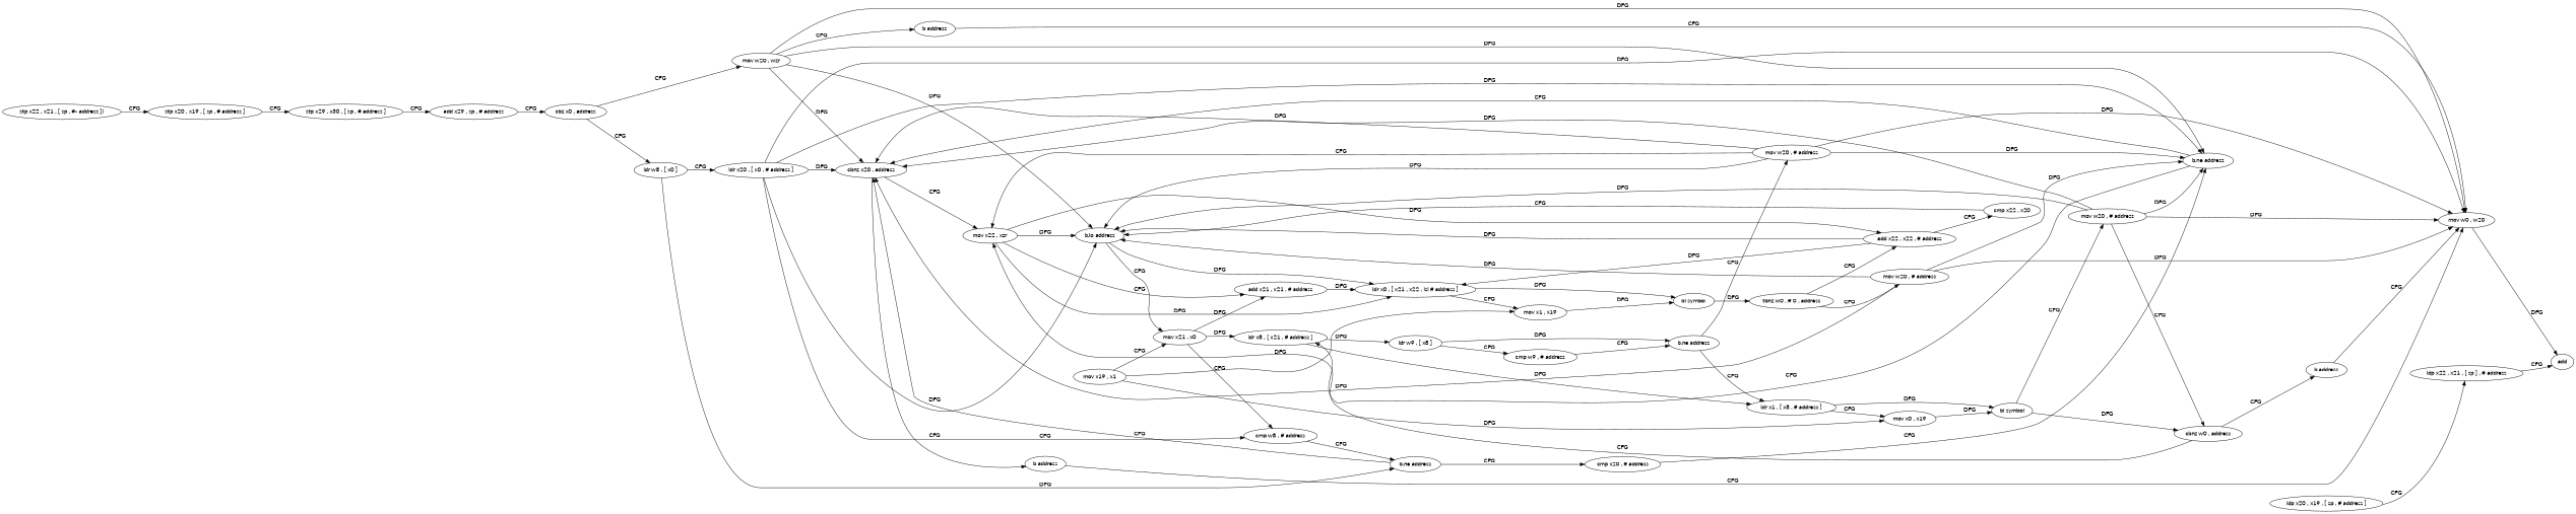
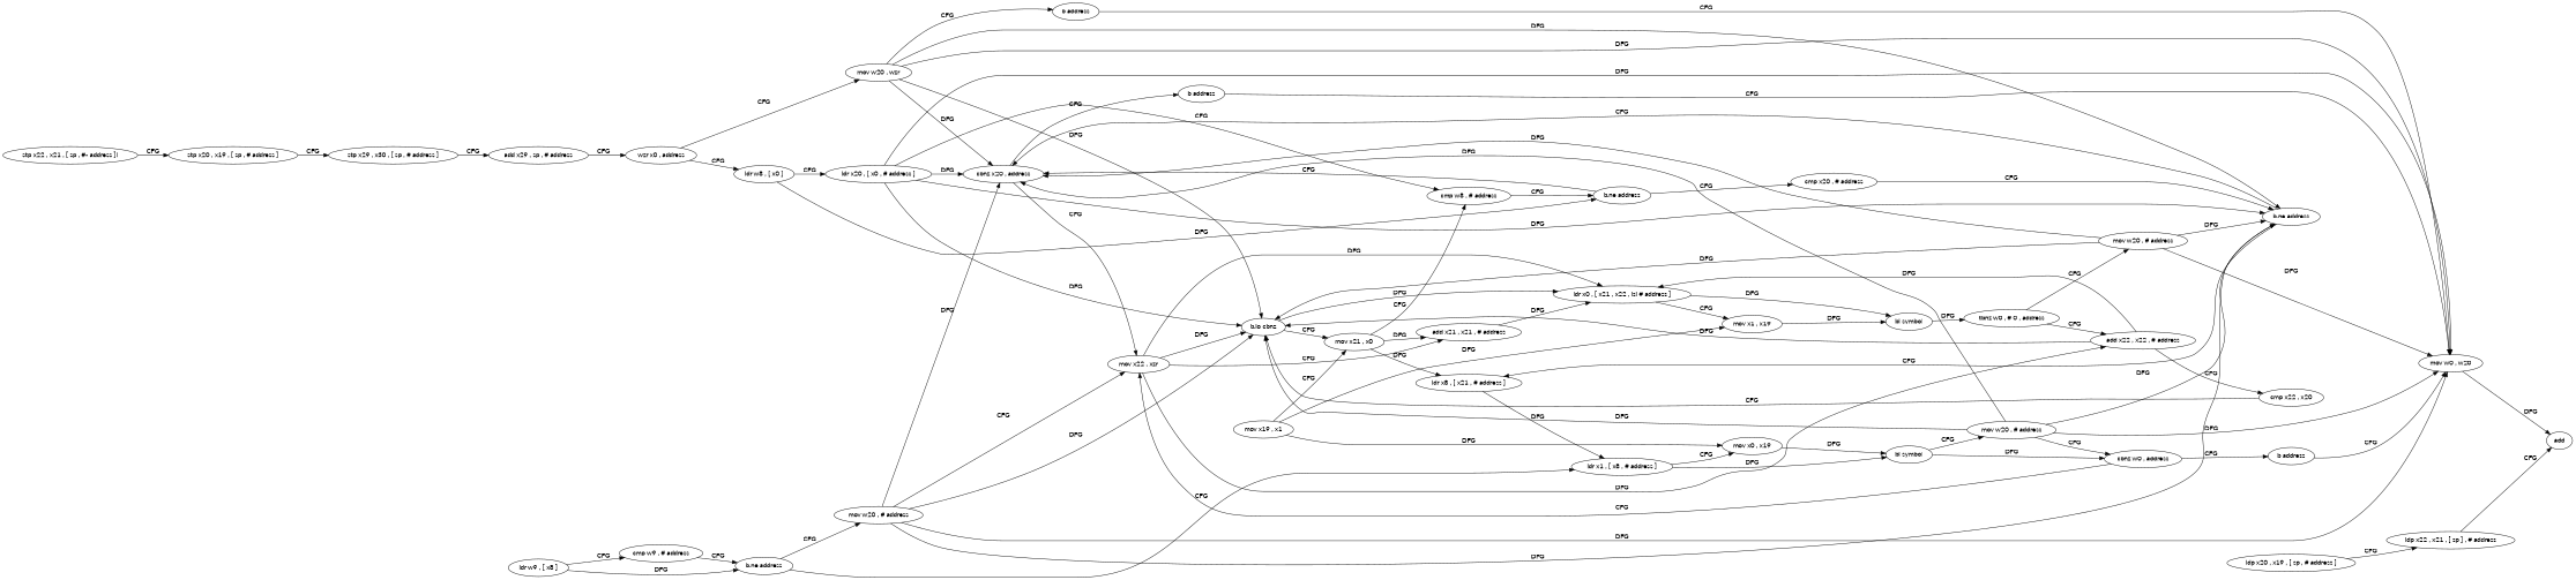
  digraph {
    fontname=Lato
    rankdir=LR
    node [fontname=Lato]
    edge [fontname=Lato]
    n1 [label="stp x22 , x21 , [ sp , #- address ]!"]
    n2 [label="stp x20 , x19 , [ sp , # address ]"]
    n3 [label="stp x29 , x30 , [ sp , # address ]"]
    n4 [label="add x29 , sp , # address"]
-   n5 [label="cbz x0 , address"]
+   n5 [label="wzr x0 , address"]
    n6 [label="mov w20 , wzr"]
    n7 [label="ldr w8 , [ x0 ]"]
    n8 [label="b address"]
    n9 [label="mov w0 , w20"]
    n10 [label="cbnz x20 , address"]
    n11 [label="b.ne address"]
-   n12 [label="b.lo address"]
+   n12 [label="b.lo cbnz"]
    n13 [label="ldr x20 , [ x0 , # address ]"]
    n14 [label="b.ne address"]
    n15 [label=add]
    n16 [label="mov x22 , xzr"]
    n17 [label="b address"]
    n18 [label="ldr x8 , [ x21 , # address ]"]
    n19 [label="mov x21 , x0"]
    n20 [label="ldr x0 , [ x21 , x22 , lsl # address ]"]
    n21 [label="cmp w8 , # address"]
    n22 [label="cmp x20 , # address"]
    n23 [label="mov x19 , x1"]
    n24 [label="mov x0 , x19"]
    n25 [label="mov x1 , x19"]
    n26 [label="add x21 , x21 , # address"]
    n27 [label="bl symbol"]
    n28 [label="bl symbol"]
    n29 [label="ldr w9 , [ x8 ]"]
    n30 [label="ldr x1 , [ x8 , # address ]"]
    n31 [label="add x22 , x22 , # address"]
    n32 [label="ldp x20 , x19 , [ sp , # address ]"]
    n33 [label="ldp x22 , x21 , [ sp ] , # address"]
    n34 [label="cmp x22 , x20"]
    n35 [label="cmp w9 , # address"]
    n36 [label="b.ne address"]
    n37 [label="tbnz w0 , # 0 , address"]
    n38 [label="mov w20 , # address"]
    n39 [label="mov w20 , # address"]
    n40 [label="cbnz w0 , address"]
    n41 [label="mov w20 , # address"]
    n42 [label="b address"]
    n1 -> n2 [label=CFG]
    n2 -> n3 [label=CFG]
    n3 -> n4 [label=CFG]
    n4 -> n5 [label=CFG]
    n5 -> n6 [label=CFG]
    n5 -> n7 [label=CFG]
    n6 -> n8 [label=CFG]
    n6 -> n9 [label=DFG]
    n6 -> n10 [label=DFG]
    n6 -> n11 [label=DFG]
    n6 -> n12 [label=DFG]
    n7 -> n13 [label=CFG]
    n7 -> n14 [label=DFG]
    n8 -> n9 [label=CFG]
    n9 -> n15 [label=DFG]
    n10 -> n16 [label=CFG]
    n10 -> n17 [label=CFG]
    n11 -> n10 [label=CFG]
    n11 -> n18 [label=CFG]
    n12 -> n19 [label=CFG]
    n12 -> n20 [label=DFG]
    n13 -> n9 [label=DFG]
    n13 -> n10 [label=DFG]
    n13 -> n11 [label=DFG]
    n13 -> n12 [label=DFG]
    n13 -> n21 [label=CFG]
    n14 -> n10 [label=CFG]
    n14 -> n22 [label=CFG]
    n16 -> n12 [label=DFG]
    n16 -> n20 [label=DFG]
    n16 -> n26 [label=CFG]
    n16 -> n31 [label=DFG]
    n17 -> n9 [label=CFG]
-   n18 -> n29 [label=DFG]
    n18 -> n30 [label=DFG]
    n19 -> n18 [label=DFG]
    n19 -> n21 [label=CFG]
    n19 -> n26 [label=DFG]
    n20 -> n25 [label=CFG]
    n20 -> n28 [label=DFG]
    n21 -> n14 [label=CFG]
    n22 -> n11 [label=CFG]
    n23 -> n19 [label=CFG]
    n23 -> n24 [label=DFG]
    n23 -> n25 [label=DFG]
    n24 -> n27 [label=DFG]
    n25 -> n28 [label=DFG]
    n26 -> n20 [label=DFG]
    n27 -> n39 [label=CFG]
    n27 -> n40 [label=DFG]
    n28 -> n37 [label=DFG]
    n29 -> n35 [label=CFG]
    n29 -> n36 [label=DFG]
    n30 -> n24 [label=CFG]
    n30 -> n27 [label=DFG]
    n31 -> n12 [label=DFG]
    n31 -> n20 [label=DFG]
    n31 -> n34 [label=CFG]
    n32 -> n33 [label=CFG]
    n33 -> n15 [label=CFG]
    n34 -> n12 [label=CFG]
    n35 -> n36 [label=CFG]
    n36 -> n30 [label=CFG]
    n36 -> n38 [label=CFG]
    n37 -> n31 [label=CFG]
    n37 -> n41 [label=CFG]
    n38 -> n9 [label=DFG]
    n38 -> n10 [label=DFG]
    n38 -> n11 [label=DFG]
    n38 -> n12 [label=DFG]
    n38 -> n16 [label=CFG]
    n39 -> n9 [label=DFG]
    n39 -> n10 [label=DFG]
    n39 -> n11 [label=DFG]
    n39 -> n12 [label=DFG]
    n39 -> n40 [label=CFG]
    n40 -> n16 [label=CFG]
    n40 -> n42 [label=CFG]
    n41 -> n9 [label=DFG]
    n41 -> n10 [label=DFG]
    n41 -> n11 [label=DFG]
    n41 -> n12 [label=DFG]
    n42 -> n9 [label=CFG]
  }
